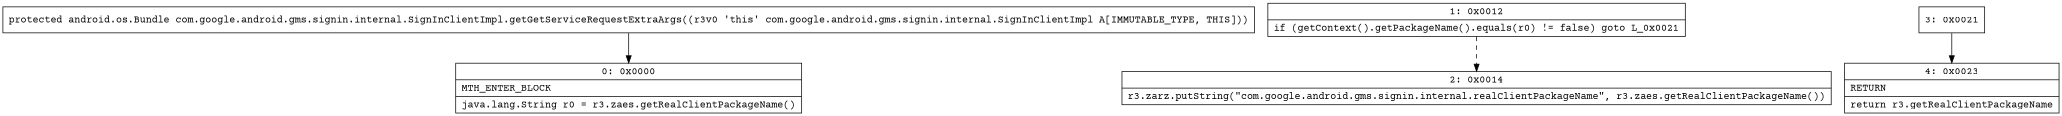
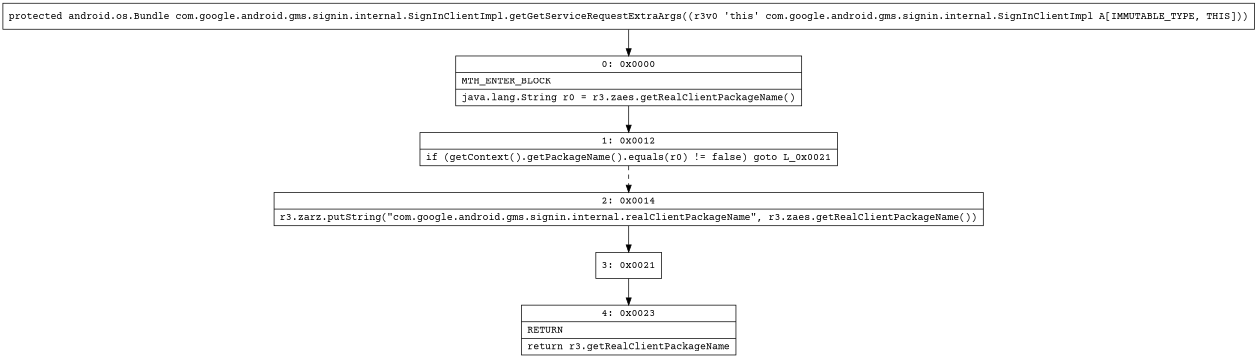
  digraph {
    fontname="Courier Prime"
    node [fontname="Courier Prime" shape=record]
    edge [fontname="Courier Prime"]
    n1 [label="{0\:\ 0x0000|MTH_ENTER_BLOCK\l|java.lang.String r0 = r3.zaes.getRealClientPackageName()\l}"]
    n2 [label="{1\:\ 0x0012|if (getContext().getPackageName().equals(r0) != false) goto L_0x0021\l}"]
    n3 [label="{2\:\ 0x0014|r3.zarz.putString(\"com.google.android.gms.signin.internal.realClientPackageName\", r3.zaes.getRealClientPackageName())\l}"]
    n4 [label="{3\:\ 0x0021}"]
    n5 [label="{4\:\ 0x0023|RETURN\l|return r3.getRealClientPackageName\l}"]
    n6 [label="{protected android.os.Bundle com.google.android.gms.signin.internal.SignInClientImpl.getGetServiceRequestExtraArgs((r3v0 'this' com.google.android.gms.signin.internal.SignInClientImpl A[IMMUTABLE_TYPE, THIS])) }"]
+   n1 -> n2
    n2 -> n3 [style=dashed]
+   n3 -> n4
    n4 -> n5
    n6 -> n1
  }
